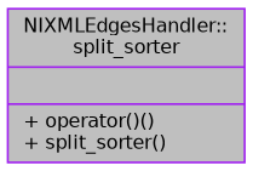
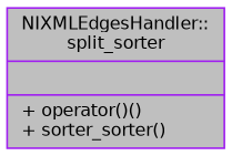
  digraph {
-   n1 [color=purple fillcolor=grey75 fontcolor=black fontname=Helvetica fontsize=10 height=0.2 label="{NIXMLEdgesHandler::\lsplit_sorter\n||+ operator()()\l+ split_sorter()\l}" shape=record style=filled width=0.4]
+   n1 [color=purple fillcolor=grey75 fontcolor=black fontname=Helvetica fontsize=10 height=0.2 label="{NIXMLEdgesHandler::\lsplit_sorter\n||+ operator()()\l+ sorter_sorter()\l}" shape=record style=filled width=0.4]
  }
